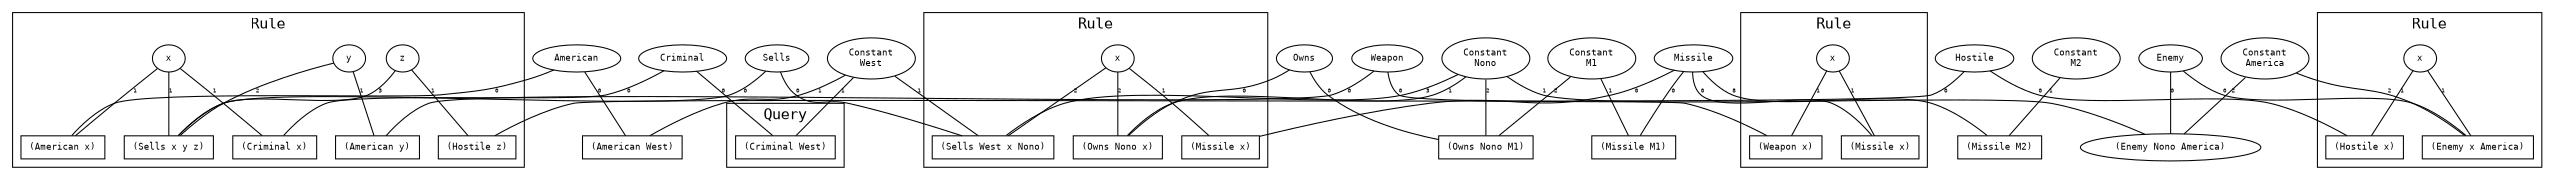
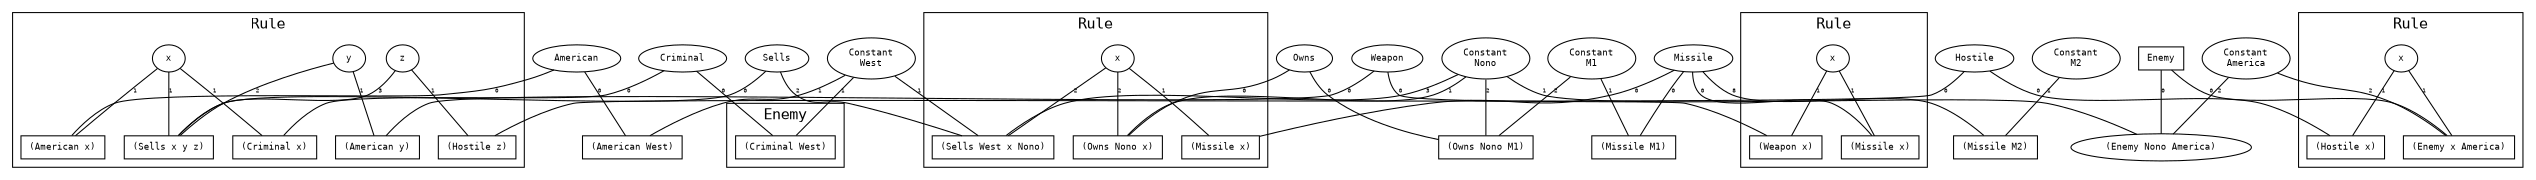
  graph {
    fontname="DejaVu Sans Mono"
    rankdir=TD
    ranksep=0.05
    node [fontname="DejaVu Sans Mono" fontsize=9 shape=ellipse]
    edge [arrowsize=.5 arrowtail=dot fontname="DejaVu Sans Mono" fontsize=6]
    n1 [height=.3 label=x width=.3]
    n2 [height=.3 label=y width=.3]
    n3 [height=.3 label=z width=.3]
    n4 [height=.3 label="(American x)" shape=box width=.3]
    n5 [height=.3 label="(American y)" shape=box width=.3]
    n6 [height=.3 label="(Sells x y z)" shape=box width=.3]
    n7 [height=.3 label="(Hostile z)" shape=box width=.3]
    n8 [height=.3 label="(Criminal x)" shape=box width=.3]
    n9 [height=.3 label="(Criminal West)" shape=box width=.3]
    n10 [height=.3 label=x width=.3]
    n11 [height=.3 label="(Missile x)" shape=box width=.3]
    n12 [height=.3 label="(Owns Nono x)" shape=box width=.3]
    n13 [height=.3 label="(Sells West x Nono)" shape=box width=.3]
    n14 [height=.3 label=x width=.3]
    n15 [height=.3 label="(Missile x)" shape=box width=.3]
    n16 [height=.3 label="(Weapon x)" shape=box width=.3]
    n17 [height=.3 label=x width=.3]
    n18 [height=.3 label="(Enemy x America)" shape=box width=.3]
    n19 [height=.3 label="(Hostile x)" shape=box width=.3]
    n20 [height=.3 label="Constant\nM1" width=.3]
    n21 [height=.3 label="(Owns Nono M1)" shape=box width=.3]
    n22 [height=.3 label="(Missile M1)" shape=box width=.3]
    n23 [height=.3 label="Constant\nM2" width=.3]
    n24 [height=.3 label="(Missile M2)" shape=box width=.3]
    n25 [height=.3 label="Constant\nNono" width=.3]
    n26 [height=.3 label="(Enemy Nono America)" width=.3]
    n27 [height=.3 label="Constant\nAmerica" width=.3]
    n28 [height=.3 label="Constant\nWest" width=.3]
    n29 [height=.3 label="(American West)" shape=box width=.3]
    n30 [height=.3 label=American width=.3]
    n31 [height=.3 label=Weapon width=.3]
    n32 [height=.3 label=Sells width=.3]
    n33 [height=.3 label=Hostile width=.3]
    n34 [height=.3 label=Criminal width=.3]
    n35 [height=.3 label=Missile width=.3]
    n36 [height=.3 label=Owns width=.3]
-   n37 [height=.3 label=Enemy width=.3]
+   n37 [height=.3 label=Enemy shape=box width=.3]
    subgraph cluster_1 {
      label=Rule
      n1
      n2
      n3
      n4
      n5
      n6
      n7
      n8
    }
    subgraph cluster_2 {
-     label=Query
+     label=Enemy
      n9
    }
    subgraph cluster_3 {
      label=Rule
      n10
      n11
      n12
      n13
    }
    subgraph cluster_4 {
      label=Rule
      n14
      n15
      n16
    }
    subgraph cluster_5 {
      label=Rule
      n17
      n18
      n19
    }
    n1 -- n4 [label=1]
    n1 -- n6 [label=1]
    n1 -- n8 [label=1]
    n2 -- n5 [label=1]
    n2 -- n6 [label=2]
    n3 -- n6 [label=3]
    n3 -- n7 [label=1]
    n10 -- n11 [label=1]
    n10 -- n12 [label=2]
    n10 -- n13 [label=2]
    n14 -- n15 [label=1]
    n14 -- n16 [label=1]
    n17 -- n18 [label=1]
    n17 -- n19 [label=1]
    n20 -- n21 [label=2]
    n20 -- n22 [label=1]
    n23 -- n24 [label=1]
    n25 -- n12 [label=1]
    n25 -- n13 [label=3]
    n25 -- n21 [label=2]
    n25 -- n26 [label=1]
    n27 -- n18 [label=2]
    n27 -- n26 [label=2]
    n28 -- n9 [label=1]
    n28 -- n13 [label=1]
    n28 -- n29 [label=1]
    n30 -- n4 [label=0]
    n30 -- n29 [label=0]
    n31 -- n5 [label=0]
    n31 -- n16 [label=0]
    n32 -- n6 [label=0]
-   n32 -- n13 [label=0]
+   n32 -- n13 [label=2]
    n33 -- n7 [label=0]
    n33 -- n19 [label=0]
    n34 -- n8 [label=0]
    n34 -- n9 [label=0]
    n35 -- n11 [label=0]
    n35 -- n15 [label=0]
    n35 -- n22 [label=0]
    n35 -- n24 [label=8]
    n36 -- n12 [label=0]
    n36 -- n21 [label=0]
    n37 -- n18 [label=0]
    n37 -- n26 [label=0]
  }
